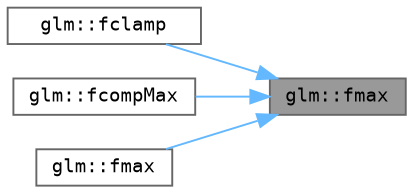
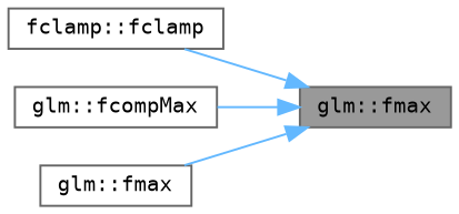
  digraph {
    rankdir=RL
    node [color=grey40 fillcolor=white fontname=Terminal fontsize=10 shape=box style=filled]
    edge [color=steelblue1 dir=back fontname=Terminal fontsize=10 labelfontname=Helvetica labelfontsize=10 style=solid]
    n1 [color=gray40 fillcolor=grey60 fontcolor=black height=0.2 label="glm::fmax" width=0.4]
-   n2 [height=0.2 label="glm::fclamp" width=0.4]
+   n2 [height=0.2 label="fclamp::fclamp" width=0.4]
    n3 [height=0.2 label="glm::fcompMax" width=0.4]
    n4 [height=0.2 label="glm::fmax" width=0.4]
    n1 -> n2
    n1 -> n3
    n1 -> n4
  }
